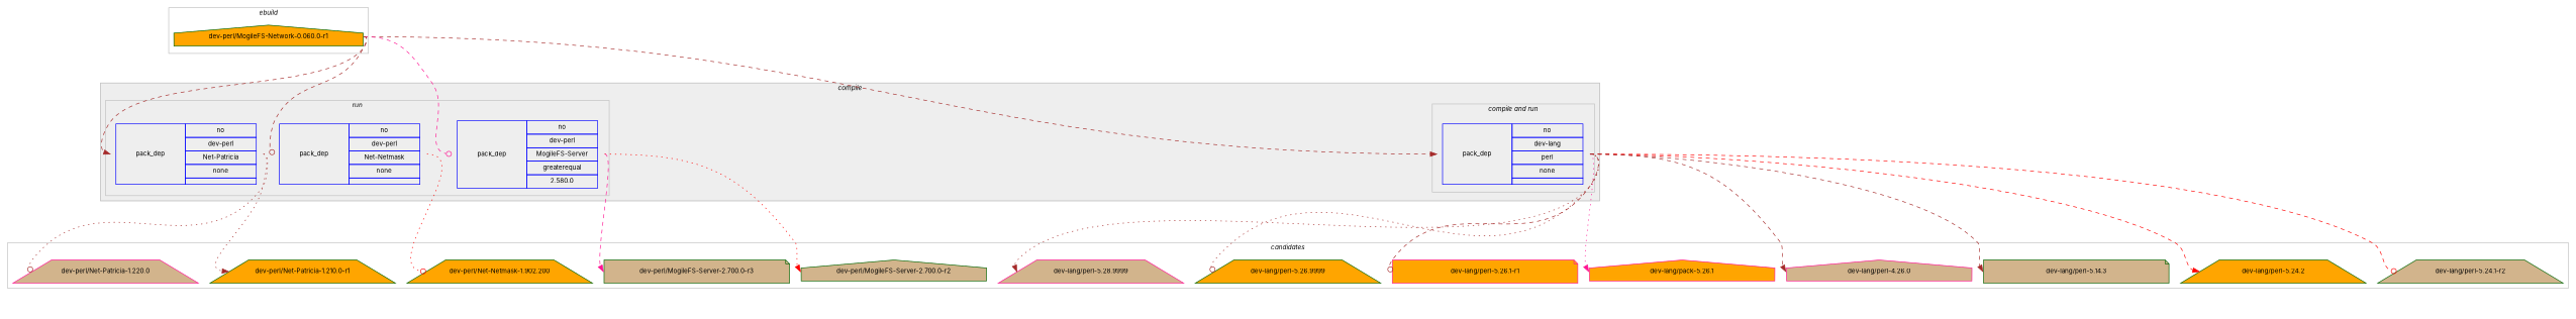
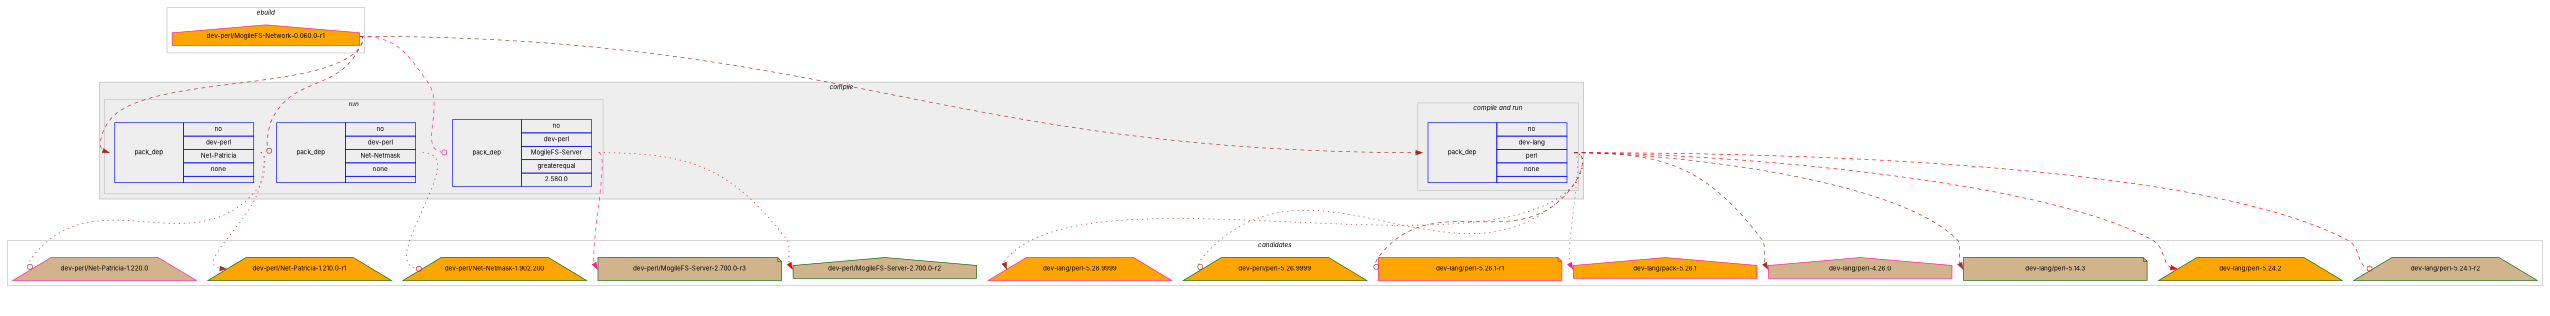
  digraph {
    compound=true
    concentrate=true
    fontname=Inter
    fontsize=10
    newrank=true
    rankdir=TB
    ranksep=1.5
    node [color=darkgreen fillcolor=orange fontname=Inter fontsize=10 shape=trapezium style=filled]
    edge [arrowhead=normal color=brown fontname=Inter headport=w style=dashed tailport=e weight=100]
-   n1 [label="dev-perl/MogileFS-Network-0.060.0-r1" shape=house width=4]
+   n1 [color=deeppink label="dev-perl/MogileFS-Network-0.060.0-r1" shape=house width=4]
    n2 [color=blue label=<<TABLE BORDER="0" CELLBORDER="1" CELLSPACING="0" CELLPADDING="4" WIDTH="220"><TR><TD ROWSPAN="6" CELLPADDING="30">pack_dep</TD></TR><TR><TD WIDTH="110">no</TD></TR><TR><TD>dev-lang</TD></TR><TR><TD>perl</TD></TR><TR><TD>none</TD></TR><TR><TD></TD></TR></TABLE>> shape=none fillcolor="" style=""]
    n3 [color=blue label=<<TABLE BORDER="0" CELLBORDER="1" CELLSPACING="0" CELLPADDING="4" WIDTH="220"><TR><TD ROWSPAN="6" CELLPADDING="30">pack_dep</TD></TR><TR><TD WIDTH="110">no</TD></TR><TR><TD>dev-perl</TD></TR><TR><TD>MogileFS-Server</TD></TR><TR><TD>greaterequal</TD></TR><TR><TD>2.580.0</TD></TR></TABLE>> shape=none fillcolor="" style=""]
    n4 [color=blue label=<<TABLE BORDER="0" CELLBORDER="1" CELLSPACING="0" CELLPADDING="4" WIDTH="220"><TR><TD ROWSPAN="6" CELLPADDING="30">pack_dep</TD></TR><TR><TD WIDTH="110">no</TD></TR><TR><TD>dev-perl</TD></TR><TR><TD>Net-Netmask</TD></TR><TR><TD>none</TD></TR><TR><TD></TD></TR></TABLE>> shape=none fillcolor="" style=""]
    n5 [color=blue label=<<TABLE BORDER="0" CELLBORDER="1" CELLSPACING="0" CELLPADDING="4" WIDTH="220"><TR><TD ROWSPAN="6" CELLPADDING="30">pack_dep</TD></TR><TR><TD WIDTH="110">no</TD></TR><TR><TD>dev-perl</TD></TR><TR><TD>Net-Patricia</TD></TR><TR><TD>none</TD></TR><TR><TD></TD></TR></TABLE>> shape=none fillcolor="" style=""]
    n6 [fillcolor=tan label="dev-lang/perl-5.24.1-r2" width=4]
    n7 [label="dev-lang/perl-5.24.2" width=4]
    n8 [fillcolor=tan label="dev-lang/perl-5.14.3" shape=note width=4]
    n9 [color=deeppink fillcolor=tan label="dev-lang/perl-4.26.0" shape=house width=4]
    n10 [color=deeppink label="dev-lang/pack-5.26.1" shape=house width=4]
    n11 [color=deeppink label="dev-lang/perl-5.26.1-r1" shape=note width=4]
-   n12 [label="dev-lang/perl-5.26.9999" width=4]
-   n13 [color=deeppink fillcolor=tan label="dev-lang/perl-5.28.9999" width=4]
+   n12 [label="dev-perl/perl-5.26.9999" width=4]
+   n13 [color=deeppink label="dev-lang/perl-5.28.9999" width=4]
    n14 [fillcolor=tan label="dev-perl/MogileFS-Server-2.700.0-r2" shape=house width=4]
    n15 [fillcolor=tan label="dev-perl/MogileFS-Server-2.700.0-r3" shape=note width=4]
    n16 [label="dev-perl/Net-Netmask-1.902.200" width=4]
    n17 [label="dev-perl/Net-Patricia-1.210.0-r1" width=4]
    n18 [color=deeppink fillcolor=tan label="dev-perl/Net-Patricia-1.220.0" width=4]
    subgraph cluster_1 {
      color=gray
      label=<<i>dependencies</i>>
      subgraph cluster_2 {
        color=gray
        fillcolor="#eeeeee"
        label=<<i>compile</i>>
        style=filled
      }
      subgraph cluster_3 {
        color=gray
        fillcolor="#eeeeee"
        label=<<i>compile and run</i>>
        style=filled
        subgraph sub_4 {
          color=gray
          fillcolor="#eeeeee"
          label=<<i>compile and run</i>>
          style=filled
          n2
        }
      }
      subgraph cluster_5 {
        color=gray
        fillcolor="#eeeeee"
        label=<<i>run</i>>
        style=filled
        subgraph sub_6 {
          color=gray
          fillcolor="#eeeeee"
          label=<<i>run</i>>
          style=filled
          n3
        }
        subgraph sub_7 {
          color=gray
          fillcolor="#eeeeee"
          label=<<i>run</i>>
          style=filled
          n4
        }
        subgraph sub_8 {
          color=gray
          fillcolor="#eeeeee"
          label=<<i>run</i>>
          style=filled
          n5
        }
      }
    }
    subgraph cluster_9 {
      color=gray
      label=<<i>ebuild</i>>
      rank=same
      n1
    }
    subgraph cluster_10 {
      color=gray
      label=<<i>candidates</i>>
      rank=same
      subgraph sub_11 {
        color=black
        label=<<i>candidates</i>>
        nodesep=1
        rank=same
        n6
        n7
        n8
        n9
        n10
        n11
        n12
        n13
      }
      subgraph sub_12 {
        color=black
        label=<<i>candidates</i>>
        nodesep=1
        rank=same
        n14
        n15
      }
      subgraph sub_13 {
        color=black
        label=<<i>candidates</i>>
        nodesep=1
        rank=same
        n16
      }
      subgraph sub_14 {
        color=black
        label=<<i>candidates</i>>
        nodesep=1
        rank=same
        n17
        n18
      }
    }
    n1 -> n2 [weight=20]
    n1 -> n3 [arrowhead=odot color=deeppink weight=20]
    n1 -> n4 [arrowhead=odot weight=20]
    n1 -> n5 [weight=20]
    n2 -> n6 [arrowhead=odot color=red]
    n2 -> n7 [color=red]
    n2 -> n8
    n2 -> n9
    n2 -> n10 [color=deeppink style=dotted]
    n2 -> n11 [arrowhead=odot]
    n2 -> n12 [arrowhead=odot style=dotted]
    n2 -> n13 [style=dotted]
    n3 -> n14 [color=red style=dotted]
    n3 -> n15 [color=deeppink]
    n4 -> n16 [arrowhead=odot color=red style=dotted]
    n5 -> n17 [style=dotted]
    n5 -> n18 [arrowhead=odot style=dotted]
  }
